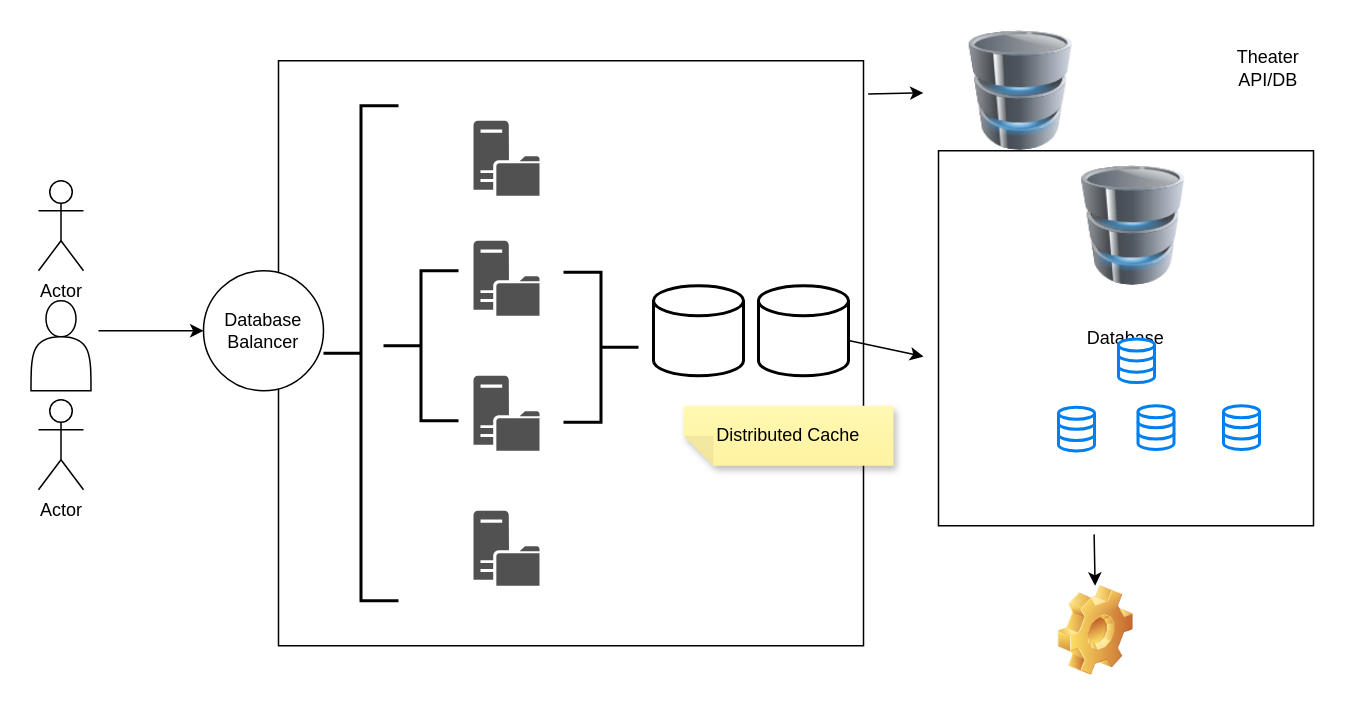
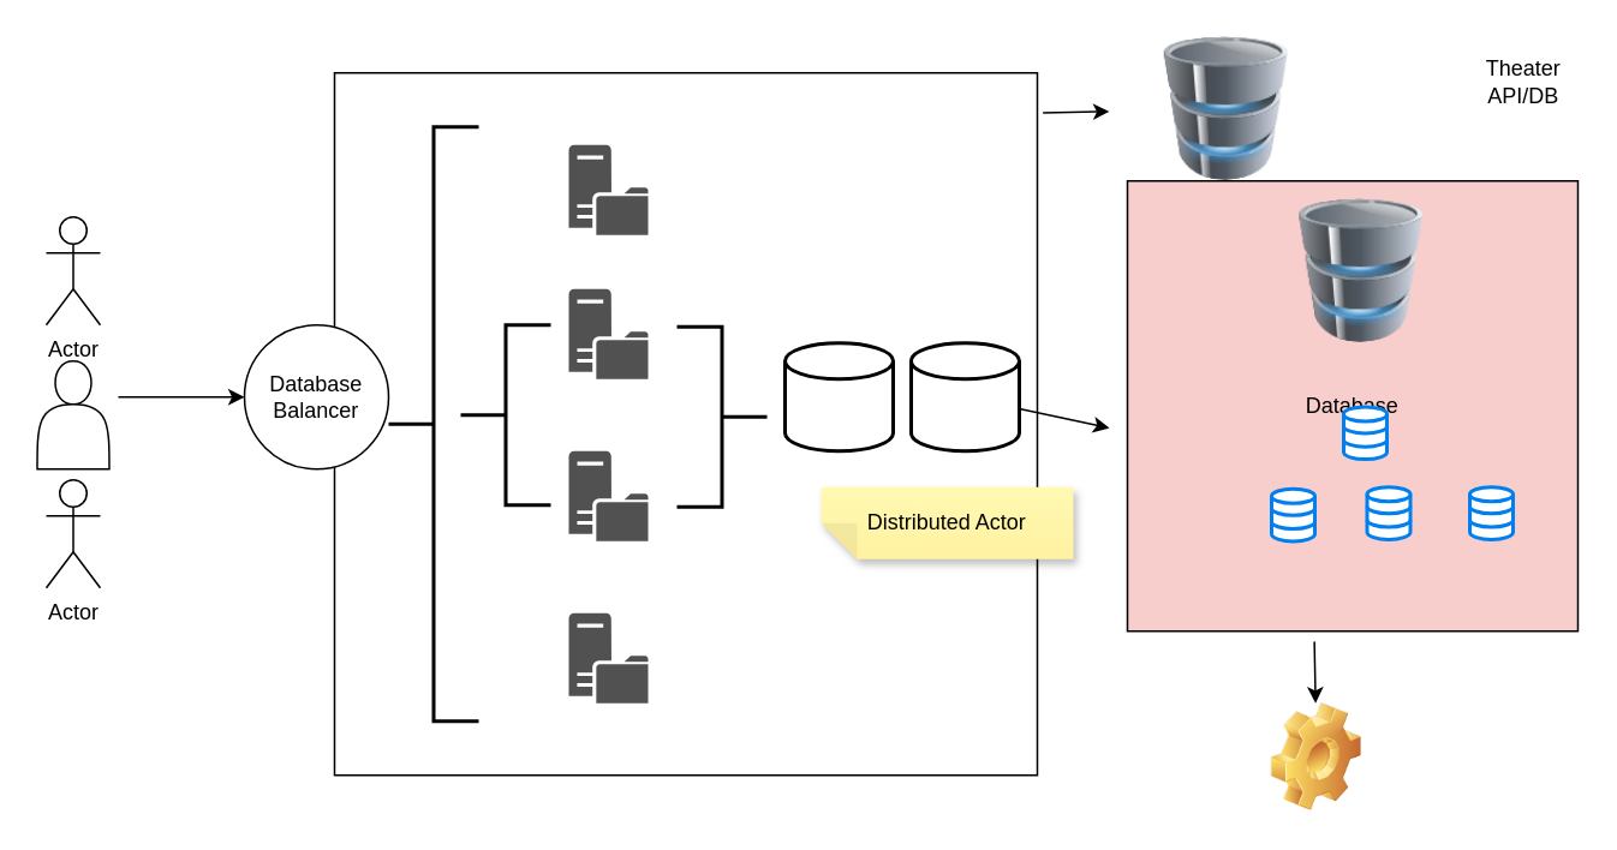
  <mxCell id="0" />
  <mxCell id="1" parent="0" />
  <mxCell id="2" value="" style="whiteSpace=wrap;html=1;aspect=fixed;" parent="1" vertex="1"><mxGeometry x="185" width="390" height="390" as="geometry" y="40" /></mxCell>
  <mxCell id="3" value="Actor" style="shape=umlActor;verticalLabelPosition=bottom;verticalAlign=top;html=1;outlineConnect=0;" parent="1" vertex="1"><mxGeometry x="25" y="120" width="30" height="60" as="geometry" /></mxCell>
  <mxCell id="4" value="Actor" style="shape=umlActor;verticalLabelPosition=bottom;verticalAlign=top;html=1;outlineConnect=0;" parent="1" vertex="1"><mxGeometry x="25" y="266" width="30" height="60" as="geometry" /></mxCell>
  <mxCell id="5" value="Database Balancer" style="ellipse;whiteSpace=wrap;html=1;aspect=fixed;" parent="1" vertex="1"><mxGeometry x="135" y="180" width="80" height="80" as="geometry" /></mxCell>
  <mxCell id="6" value="" style="endArrow=classic;html=1;rounded=0;" parent="1" edge="1"><mxGeometry width="50" height="50" relative="1" as="geometry"><mxPoint x="65" y="220" as="sourcePoint" /><mxPoint x="135" y="220" as="targetPoint" /></mxGeometry></mxCell>
  <mxCell id="7" value="" style="shape=actor;whiteSpace=wrap;html=1;" parent="1" vertex="1"><mxGeometry x="20" y="200" width="40" height="60" as="geometry" /></mxCell>
  <mxCell id="8" value="" style="strokeWidth=2;html=1;shape=mxgraph.flowchart.annotation_2;align=left;labelPosition=right;pointerEvents=1;" parent="1" vertex="1"><mxGeometry x="215" y="70" width="50" height="330" as="geometry" /></mxCell>
  <mxCell id="9" value="" style="sketch=0;pointerEvents=1;shadow=0;dashed=0;html=1;strokeColor=none;labelPosition=center;verticalLabelPosition=bottom;verticalAlign=top;align=center;fillColor=#515151;shape=mxgraph.mscae.system_center.distribution_point" parent="1" vertex="1"><mxGeometry x="315" y="80" width="44" height="50" as="geometry" /></mxCell>
  <mxCell id="10" value="" style="sketch=0;pointerEvents=1;shadow=0;dashed=0;html=1;strokeColor=none;labelPosition=center;verticalLabelPosition=bottom;verticalAlign=top;align=center;fillColor=#515151;shape=mxgraph.mscae.system_center.distribution_point" parent="1" vertex="1"><mxGeometry x="315" y="160" width="44" height="50" as="geometry" /></mxCell>
  <mxCell id="11" value="" style="sketch=0;pointerEvents=1;shadow=0;dashed=0;html=1;strokeColor=none;labelPosition=center;verticalLabelPosition=bottom;verticalAlign=top;align=center;fillColor=#515151;shape=mxgraph.mscae.system_center.distribution_point" parent="1" vertex="1"><mxGeometry x="315" y="250" width="44" height="50" as="geometry" /></mxCell>
  <mxCell id="12" value="" style="sketch=0;pointerEvents=1;shadow=0;dashed=0;html=1;strokeColor=none;labelPosition=center;verticalLabelPosition=bottom;verticalAlign=top;align=center;fillColor=#515151;shape=mxgraph.mscae.system_center.distribution_point" parent="1" vertex="1"><mxGeometry x="315" y="340" width="44" height="50" as="geometry" /></mxCell>
  <mxCell id="13" value="" style="strokeWidth=2;html=1;shape=mxgraph.flowchart.annotation_2;align=left;labelPosition=right;pointerEvents=1;" parent="1" vertex="1"><mxGeometry x="255" y="180" width="50" height="100" as="geometry" /></mxCell>
  <mxCell id="14" value="" style="strokeWidth=2;html=1;shape=mxgraph.flowchart.annotation_2;align=left;labelPosition=right;pointerEvents=1;" parent="1" vertex="1"><mxGeometry x="385" y="190" height="100" as="geometry" /></mxCell>
  <mxCell id="15" value="" style="strokeWidth=2;html=1;shape=mxgraph.flowchart.annotation_2;align=left;labelPosition=right;pointerEvents=1;direction=west;" parent="1" vertex="1"><mxGeometry x="375" y="181" width="50" height="100" as="geometry" /></mxCell>
  <mxCell id="16" value="" style="strokeWidth=2;html=1;shape=mxgraph.flowchart.database;whiteSpace=wrap;" parent="1" vertex="1"><mxGeometry x="435" y="190" width="60" height="60" as="geometry" /></mxCell>
  <mxCell id="17" value="" style="strokeWidth=2;html=1;shape=mxgraph.flowchart.database;whiteSpace=wrap;" parent="1" vertex="1"><mxGeometry x="505" y="190" width="60" height="60" as="geometry" /></mxCell>
- <mxCell id="18" value="Distributed Cache" style="shape=note;whiteSpace=wrap;html=1;backgroundOutline=1;fontColor=#000000;darkOpacity=0.05;fillColor=#FFF9B2;strokeColor=none;fillStyle=solid;direction=west;gradientDirection=north;gradientColor=#FFF2A1;shadow=1;size=20;pointerEvents=1;" parent="1" vertex="1"><mxGeometry x="455" y="270" width="140" height="40" as="geometry" /></mxCell>
- <mxCell id="19" value="Database" style="whiteSpace=wrap;html=1;aspect=fixed;" parent="1" vertex="1"><mxGeometry x="625" y="100" width="250" height="250" as="geometry" /></mxCell>
+ <mxCell id="18" value="Distributed Actor" style="shape=note;whiteSpace=wrap;html=1;backgroundOutline=1;fontColor=#000000;darkOpacity=0.05;fillColor=#FFF9B2;strokeColor=none;fillStyle=solid;direction=west;gradientDirection=north;gradientColor=#FFF2A1;shadow=1;size=20;pointerEvents=1;" parent="1" vertex="1"><mxGeometry x="455" y="270" width="140" height="40" as="geometry" /></mxCell>
+ <mxCell id="19" value="Database" style="whiteSpace=wrap;html=1;aspect=fixed;fillColor=#f8cecc;" parent="1" vertex="1"><mxGeometry x="625" y="100" width="250" height="250" as="geometry" /></mxCell>
  <mxCell id="20" value="" style="image;html=1;image=img/lib/clip_art/computers/Database_128x128.png" parent="1" vertex="1"><mxGeometry x="715" y="110" width="80" height="80" as="geometry" /></mxCell>
  <mxCell id="21" value="" style="html=1;verticalLabelPosition=bottom;align=center;labelBackgroundColor=#ffffff;verticalAlign=top;strokeWidth=2;strokeColor=#0080F0;shadow=0;dashed=0;shape=mxgraph.ios7.icons.data;" parent="1" vertex="1"><mxGeometry x="815" y="270" width="24" height="29.1" as="geometry" /></mxCell>
  <mxCell id="22" value="" style="html=1;verticalLabelPosition=bottom;align=center;labelBackgroundColor=#ffffff;verticalAlign=top;strokeWidth=2;strokeColor=#0080F0;shadow=0;dashed=0;shape=mxgraph.ios7.icons.data;" parent="1" vertex="1"><mxGeometry x="758" y="270" width="24" height="29.1" as="geometry" /></mxCell>
  <mxCell id="23" value="" style="html=1;verticalLabelPosition=bottom;align=center;labelBackgroundColor=#ffffff;verticalAlign=top;strokeWidth=2;strokeColor=#0080F0;shadow=0;dashed=0;shape=mxgraph.ios7.icons.data;" parent="1" vertex="1"><mxGeometry x="705" y="271" width="24" height="29.1" as="geometry" /></mxCell>
  <mxCell id="24" value="" style="html=1;verticalLabelPosition=bottom;align=center;labelBackgroundColor=#ffffff;verticalAlign=top;strokeWidth=2;strokeColor=#0080F0;shadow=0;dashed=0;shape=mxgraph.ios7.icons.data;" parent="1" vertex="1"><mxGeometry x="745" y="225.45" width="24" height="29.1" as="geometry" /></mxCell>
  <mxCell id="25" value="" style="endArrow=classic;html=1;rounded=0;" parent="1" source="17" edge="1"><mxGeometry width="50" height="50" relative="1" as="geometry"><mxPoint x="544.289" y="222.77" as="sourcePoint" /><mxPoint x="615" y="237.222" as="targetPoint" /></mxGeometry></mxCell>
  <mxCell id="26" value="" style="shape=image;html=1;verticalLabelPosition=bottom;verticalAlign=top;imageAspect=0;image=img/clipart/Gear_128x128.png" parent="1" vertex="1"><mxGeometry x="705" y="390" width="50" height="60" as="geometry" /></mxCell>
  <mxCell id="27" value="" style="endArrow=classic;html=1;rounded=0;exitX=0.415;exitY=1.023;exitDx=0;exitDy=0;exitPerimeter=0;" parent="1" source="19" target="26" edge="1"><mxGeometry width="50" height="50" relative="1" as="geometry"><mxPoint x="665" y="420" as="sourcePoint" /><mxPoint x="715" y="370" as="targetPoint" /></mxGeometry></mxCell>
  <mxCell id="28" value="" style="image;html=1;image=img/lib/clip_art/computers/Database_128x128.png" parent="1" vertex="1"><mxGeometry x="615" y="20" width="130" height="80" as="geometry" /></mxCell>
  <mxCell id="29" value="" style="endArrow=classic;html=1;rounded=0;exitX=1.008;exitY=0.057;exitDx=0;exitDy=0;exitPerimeter=0;" parent="1" source="2" target="28" edge="1"><mxGeometry width="50" height="50" relative="1" as="geometry"><mxPoint x="575" y="236" as="sourcePoint" /><mxPoint x="625" y="247.222" as="targetPoint" /></mxGeometry></mxCell>
  <mxCell id="30" value="Theater API/DB" style="text;html=1;strokeColor=none;fillColor=none;align=center;verticalAlign=middle;whiteSpace=wrap;rounded=0;" parent="1" vertex="1"><mxGeometry x="815" y="30" width="60" height="30" as="geometry" /></mxCell>
